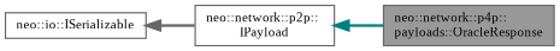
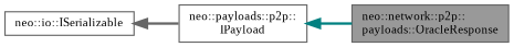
  digraph {
    fontname="Liberation Serif"
    rankdir=LR
    node [color=gray40 fillcolor=white fontname="Liberation Serif" fontsize=10 shape=box style=filled]
    edge [dir=back fontname="Liberation Serif" fontsize=10 labelfontname=Helvetica labelfontsize=10 style=bold]
-   n1 [fillcolor=grey60 fontcolor=black height=0.2 label="neo::network::p4p::\lpayloads::OracleResponse" width=0.4]
-   n2 [height=0.2 label="neo::network::p2p::\lIPayload" width=0.4]
+   n1 [fillcolor=grey60 fontcolor=black height=0.2 label="neo::network::p2p::\lpayloads::OracleResponse" width=0.4]
+   n2 [height=0.2 label="neo::payloads::p2p::\lIPayload" width=0.4]
    n3 [height=0.2 label="neo::io::ISerializable" width=0.4]
    n2 -> n1 [color=teal]
    n3 -> n2 [color=gray40]
  }
